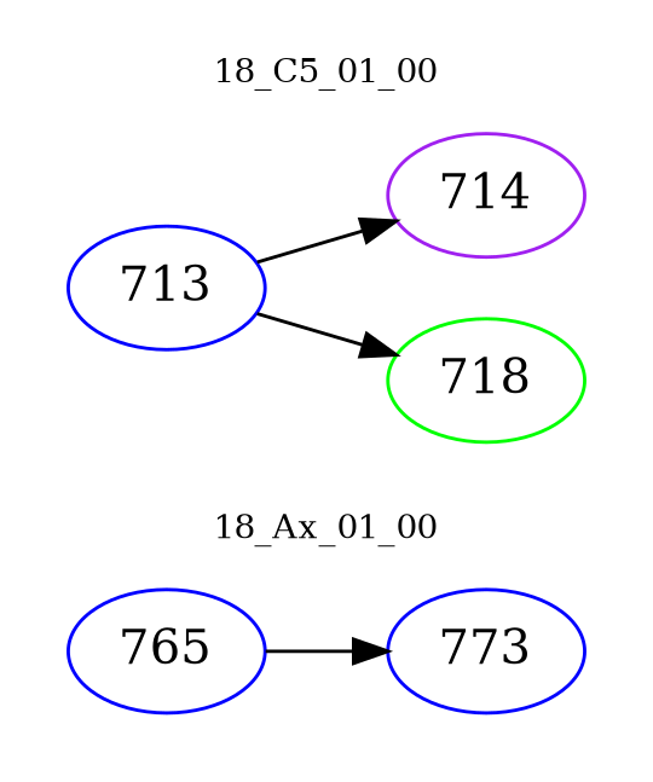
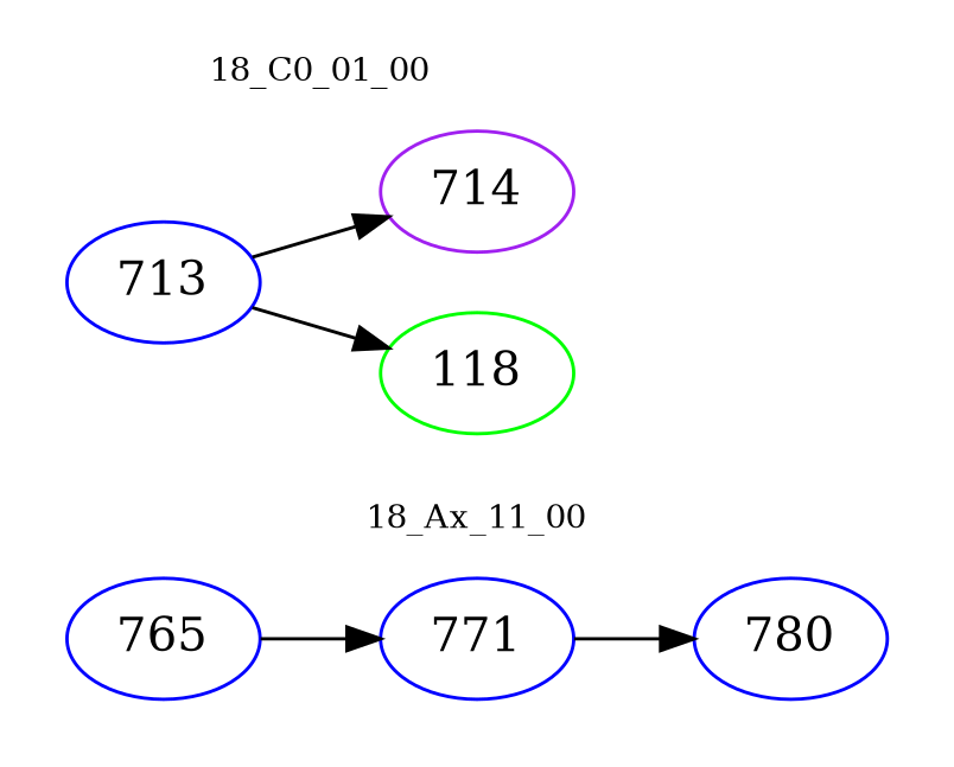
  digraph {
    rankdir=LR
    node [color=blue]
    edge [color=black]
-   n1 [label=773]
+   n1 [label=771]
    n2 [label=765]
+   n3 [label=780]
    n4 [label=713]
-   n5 [color=green label=718]
+   n5 [color=green label=118]
    n6 [color=purple label=714]
    subgraph cluster_1 {
      color=white
      fontsize=10
-     label="18_Ax_01_00"
+     label="18_Ax_11_00"
      n1
      n2
+     n3
    }
    subgraph cluster_2 {
      color=white
      fontsize=10
-     label="18_C5_01_00"
+     label="18_C0_01_00"
      n4
      n5
      n6
    }
+   n1 -> n3
    n2 -> n1
    n4 -> n5
    n4 -> n6
  }
